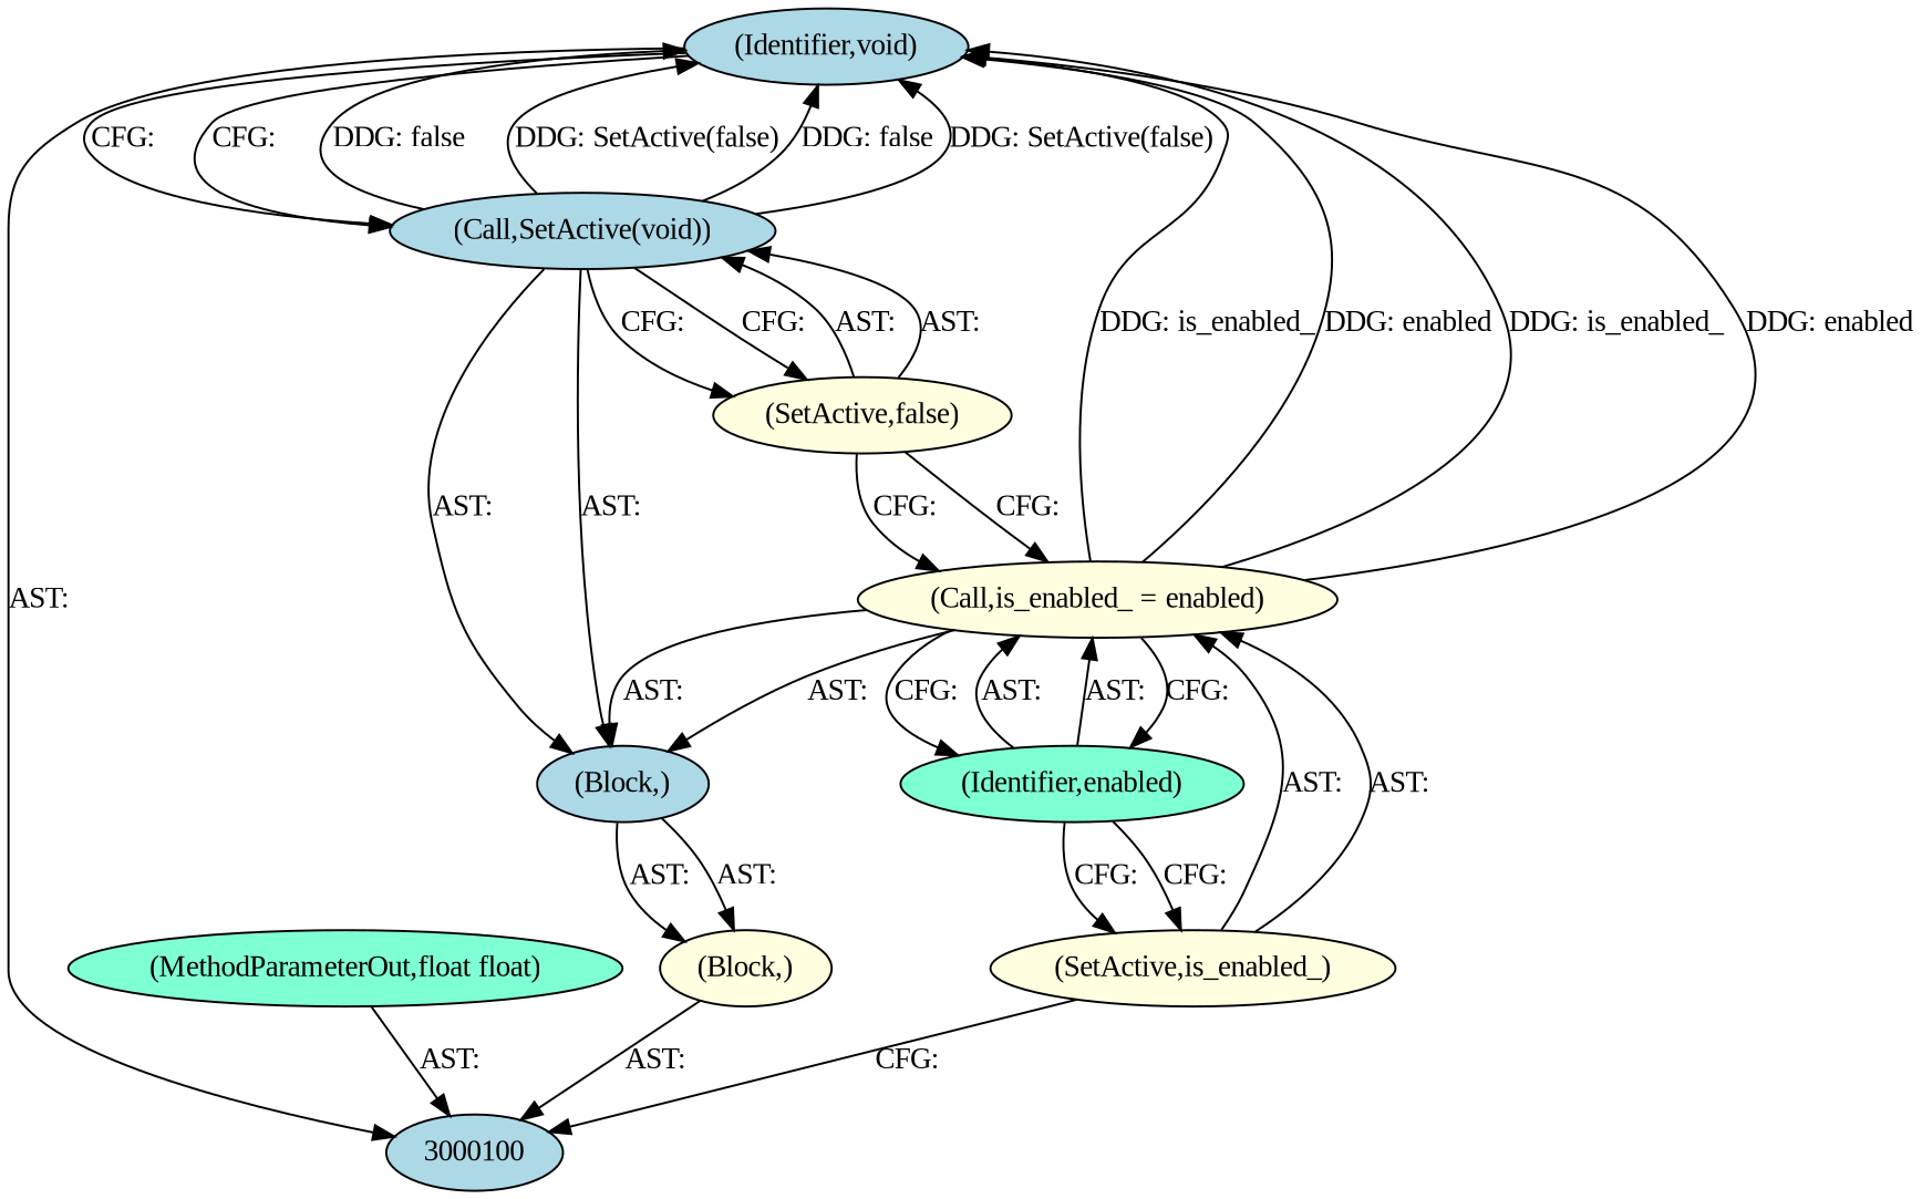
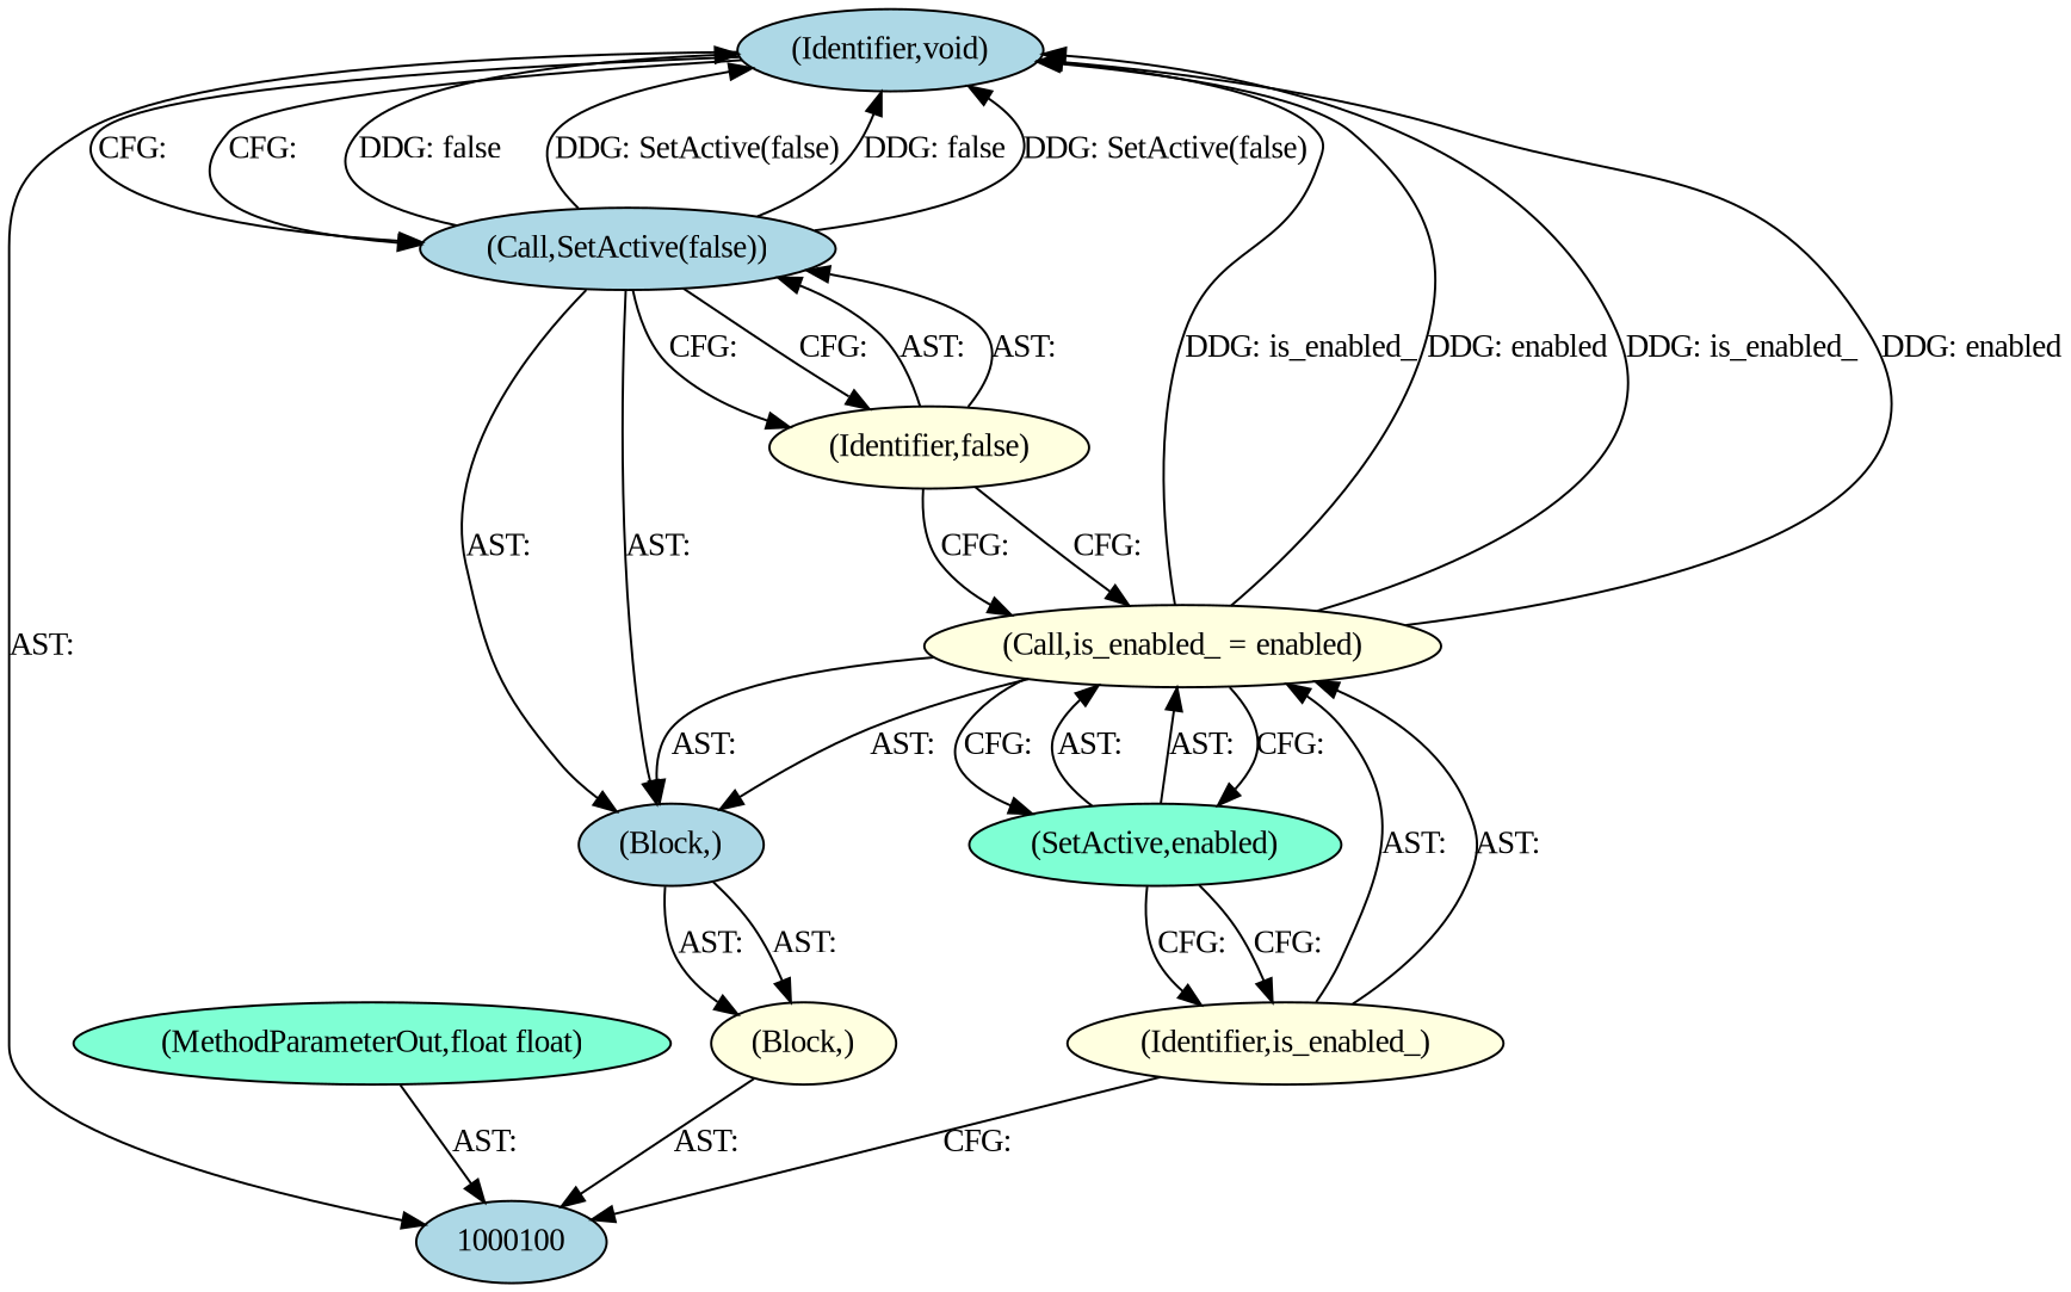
  digraph {
    fontname="Liberation Serif"
    node [fillcolor=lightblue fontname="Liberation Serif" style=filled]
    edge [fontname="Liberation Serif"]
    n1 [label="(Identifier,void)"]
-   n2 [label="(Call,SetActive(void))"]
-   1000100 [label=3000100]
+   n2 [label="(Call,SetActive(false))"]
+   1000100
    n4 [label="(Block,)"]
-   n5 [fillcolor=lightyellow label="(SetActive,false)"]
+   n5 [fillcolor=lightyellow label="(Identifier,false)"]
    n6 [fillcolor=aquamarine label="(MethodParameterOut,float float)"]
    n7 [fillcolor=lightyellow label="(Block,)"]
-   n8 [fillcolor=aquamarine label="(Identifier,enabled)"]
+   n8 [fillcolor=aquamarine label="(SetActive,enabled)"]
    n9 [fillcolor=lightyellow label="(Call,is_enabled_ = enabled)"]
-   n10 [fillcolor=lightyellow label="(SetActive,is_enabled_)"]
+   n10 [fillcolor=lightyellow label="(Identifier,is_enabled_)"]
    n1 -> n2 [label="CFG: "]
    n1 -> n2 [label="CFG: "]
    n1 -> 1000100 [label="AST: "]
    n2 -> n1 [label="DDG: false"]
    n2 -> n1 [label="DDG: SetActive(false)"]
    n2 -> n1 [label="DDG: false"]
    n2 -> n1 [label="DDG: SetActive(false)"]
    n2 -> n4 [label="AST: "]
    n2 -> n4 [label="AST: "]
    n2 -> n5 [label="CFG: "]
    n2 -> n5 [label="CFG: "]
    n4 -> n7 [label="AST: "]
    n4 -> n7 [label="AST: "]
    n5 -> n2 [label="AST: "]
    n5 -> n2 [label="AST: "]
    n5 -> n9 [label="CFG: "]
    n5 -> n9 [label="CFG: "]
    n6 -> 1000100 [label="AST: "]
    n7 -> 1000100 [label="AST: "]
    n8 -> n9 [label="AST: "]
    n8 -> n9 [label="AST: "]
    n8 -> n10 [label="CFG: "]
    n8 -> n10 [label="CFG: "]
    n9 -> n1 [label="DDG: is_enabled_"]
    n9 -> n1 [label="DDG: enabled"]
    n9 -> n1 [label="DDG: is_enabled_"]
    n9 -> n1 [label="DDG: enabled"]
    n9 -> n4 [label="AST: "]
    n9 -> n4 [label="AST: "]
    n9 -> n8 [label="CFG: "]
    n9 -> n8 [label="CFG: "]
    n10 -> 1000100 [label="CFG: "]
    n10 -> n9 [label="AST: "]
    n10 -> n9 [label="AST: "]
  }
